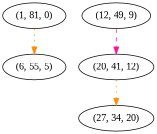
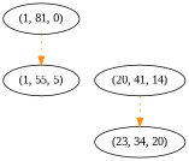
  digraph {
    fontname="Liberation Serif"
    node [fontname="Liberation Serif"]
    edge [color=darkorange fontname="Liberation Serif" style=dotted]
    n1 [label="(1, 81, 0)"]
-   "(6, 55, 5)"
-   "(12, 49, 9)"
-   "(20, 41, 14)" [label="(20, 41, 12)"]
-   "(27, 34, 20)"
+   "(6, 55, 5)" [label="(1, 55, 5)"]
+   "(20, 41, 14)"
+   "(27, 34, 20)" [label="(23, 34, 20)"]
    n1 -> "(6, 55, 5)"
-   "(12, 49, 9)" -> "(20, 41, 14)" [color=deeppink style=dashed]
    "(20, 41, 14)" -> "(27, 34, 20)"
  }
